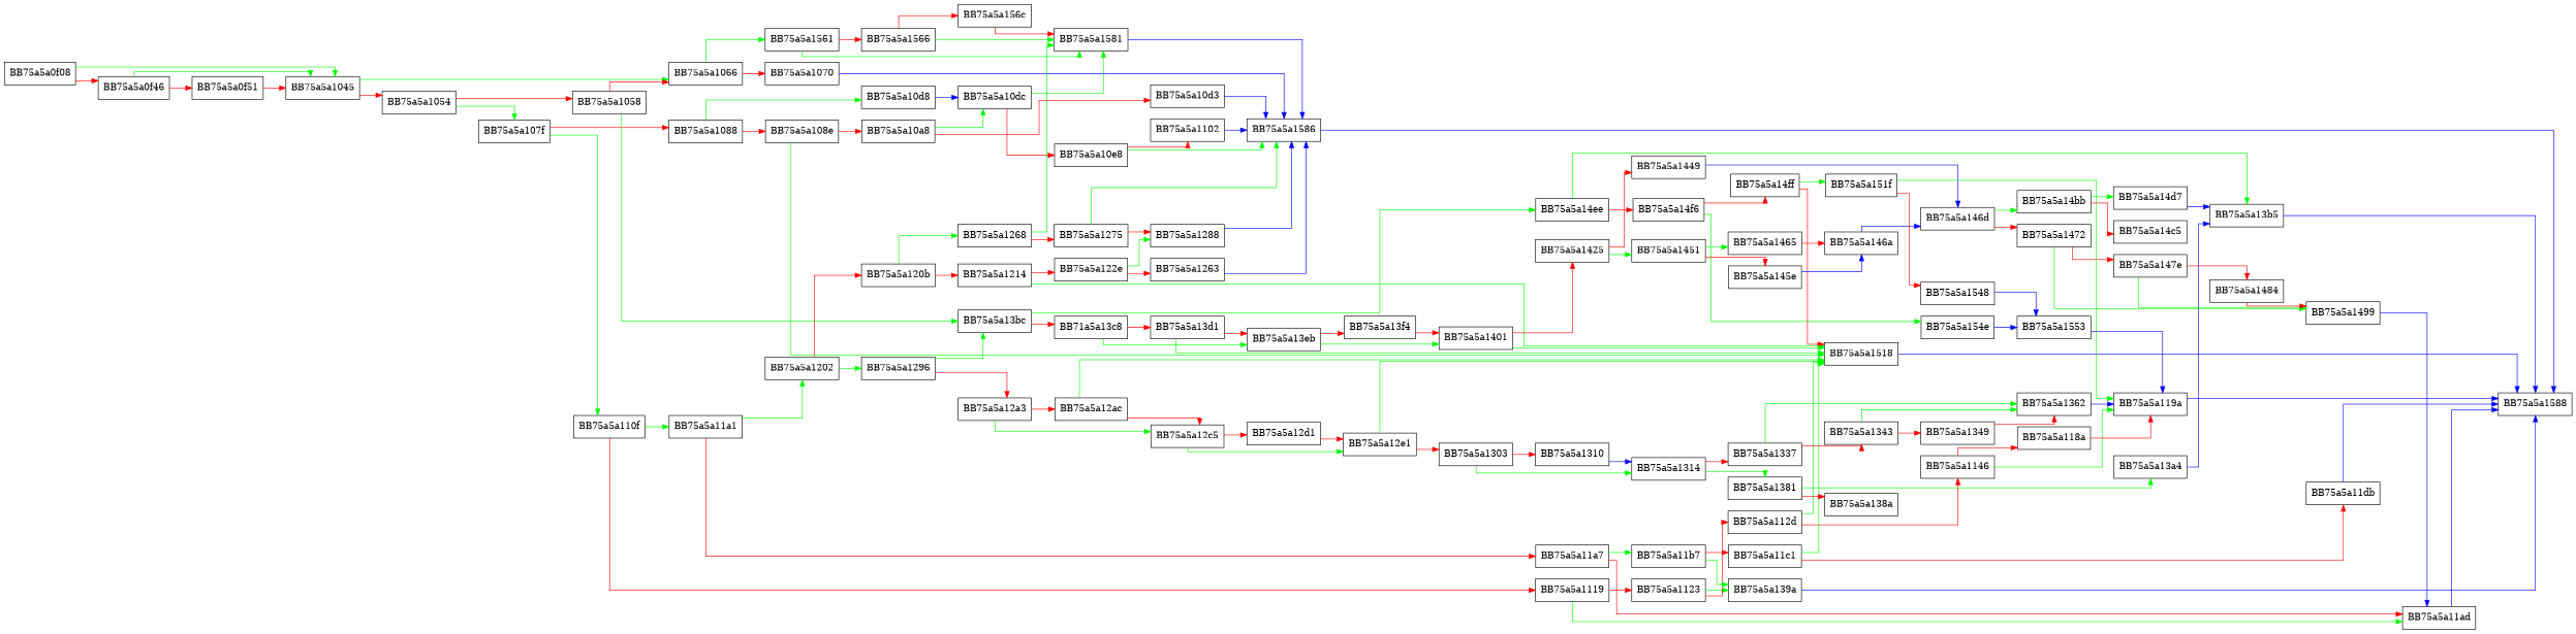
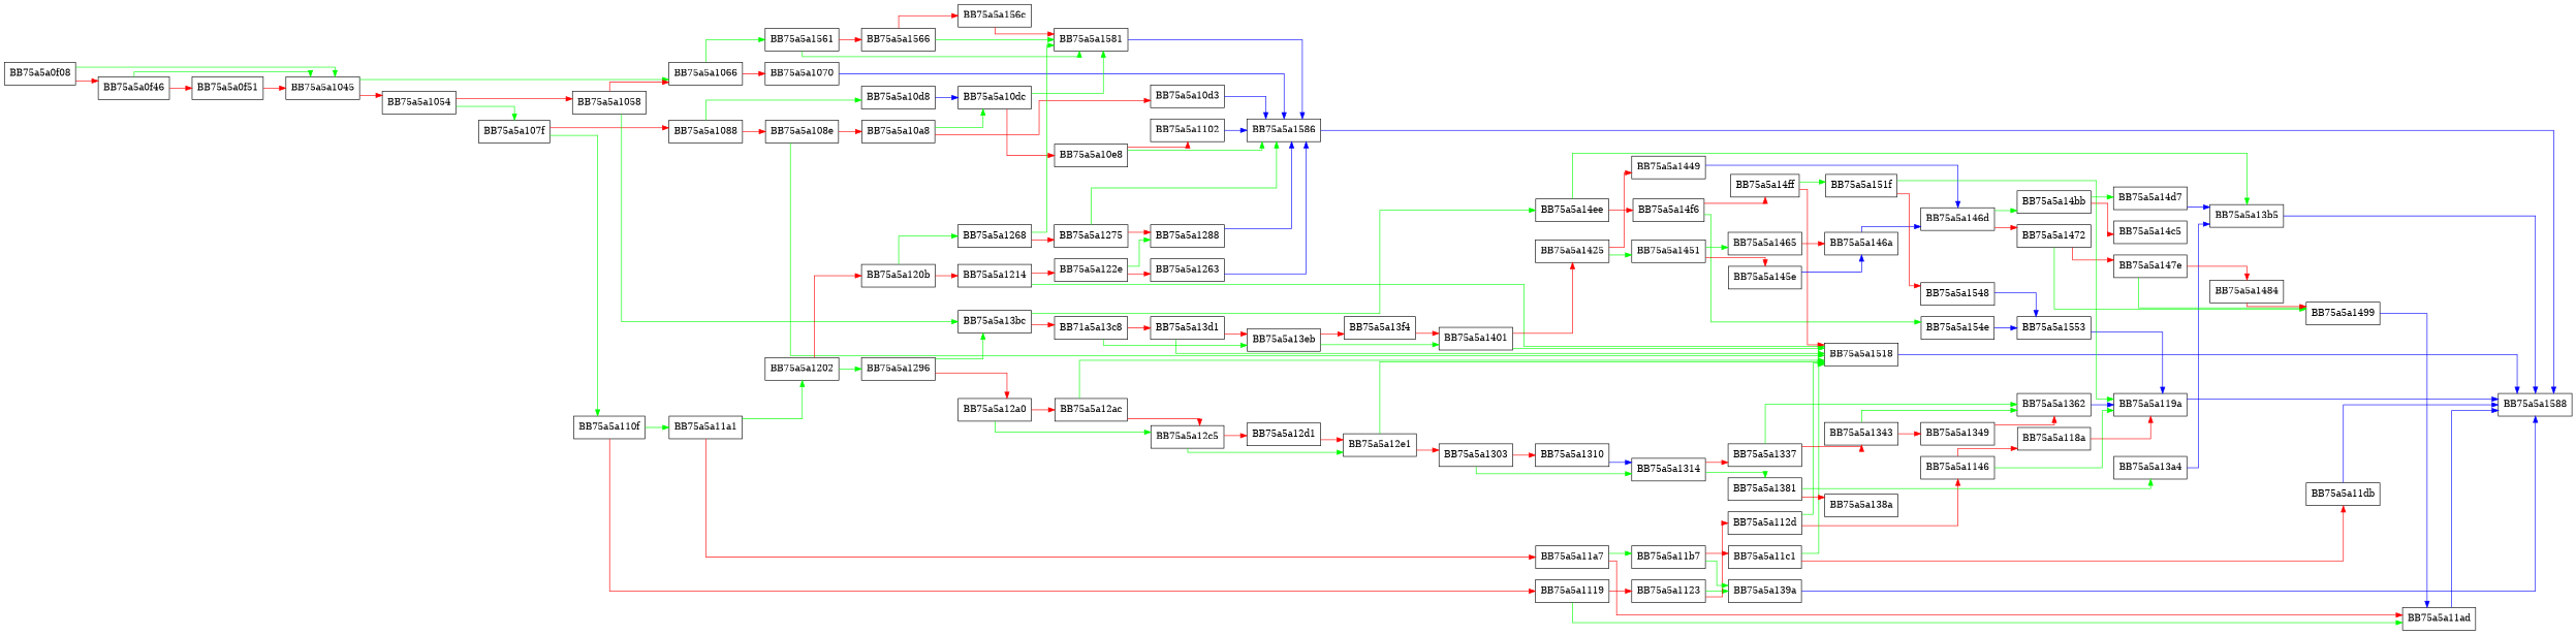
  digraph {
    rankdir=LR
    splines=ortho
    node [shape=box]
    edge [color=red]
    BB75a5a0f08
    BB75a5a1045
    BB75a5a0f46
    BB75a5a1066
    BB75a5a1054
    BB75a5a0f51
    BB75a5a1561
    BB75a5a1070
    BB75a5a107f
    BB75a5a1058
    BB75a5a1581
    BB75a5a1566
    BB75a5a1586
    BB75a5a110f
    BB75a5a1088
    BB75a5a13bc
    BB75a5a11a1
    BB75a5a1119
    BB75a5a10d8
    BB75a5a108e
    BB75a5a14ee
    n22 [label=BB71a5a13c8]
    BB75a5a13b5
    BB75a5a14f6
    BB75a5a13eb
    BB75a5a13d1
    BB75a5a156c
    BB75a5a1588
    BB75a5a1202
    BB75a5a11a7
    BB75a5a11ad
    BB75a5a1123
    BB75a5a10dc
    BB75a5a1518
    BB75a5a10a8
    BB75a5a10e8
    BB75a5a10d3
    BB75a5a1102
    BB75a5a1296
    BB75a5a120b
    BB75a5a11b7
    BB75a5a139a
    BB75a5a112d
    BB75a5a1146
    BB75a5a119a
    BB75a5a118a
-   BB75a5a12a0 [label=BB75a5a12a3]
+   BB75a5a12a0
    BB75a5a1268
    BB75a5a1214
    BB75a5a11c1
    BB75a5a11db
    BB75a5a12c5
    BB75a5a12ac
    BB75a5a1275
    BB75a5a122e
    BB75a5a1288
    BB75a5a1263
    BB75a5a12e1
    BB75a5a12d1
    BB75a5a1303
    BB75a5a1314
    BB75a5a1310
    BB75a5a1381
    BB75a5a1337
    BB75a5a13a4
    BB75a5a138a
    BB75a5a1362
    BB75a5a1343
    BB75a5a1349
    BB75a5a154e
    BB75a5a14ff
    BB75a5a1401
    BB75a5a13f4
    BB75a5a1425
    BB75a5a1451
    BB75a5a1449
    BB75a5a1465
    BB75a5a145e
    BB75a5a146d
    BB75a5a146a
    BB75a5a14bb
    BB75a5a1472
    BB75a5a14d7
    BB75a5a14c5
    BB75a5a1499
    BB75a5a147e
    BB75a5a1484
    BB75a5a1553
    BB75a5a151f
    BB75a5a1548
    BB75a5a0f08 -> BB75a5a1045 [color=green]
    BB75a5a0f08 -> BB75a5a0f46
    BB75a5a1045 -> BB75a5a1066 [color=green]
    BB75a5a1045 -> BB75a5a1054
    BB75a5a0f46 -> BB75a5a1045 [color=green]
    BB75a5a0f46 -> BB75a5a0f51
    BB75a5a1066 -> BB75a5a1561 [color=green]
    BB75a5a1066 -> BB75a5a1070
    BB75a5a1054 -> BB75a5a107f [color=green]
    BB75a5a1054 -> BB75a5a1058
    BB75a5a0f51 -> BB75a5a1045
    BB75a5a1561 -> BB75a5a1581 [color=green]
    BB75a5a1561 -> BB75a5a1566
    BB75a5a1070 -> BB75a5a1586 [color=blue]
    BB75a5a107f -> BB75a5a110f [color=green]
    BB75a5a107f -> BB75a5a1088
    BB75a5a1058 -> BB75a5a1066
    BB75a5a1058 -> BB75a5a13bc [color=green]
    BB75a5a1581 -> BB75a5a1586 [color=blue]
    BB75a5a1566 -> BB75a5a1581 [color=green]
    BB75a5a1566 -> BB75a5a156c
    BB75a5a1586 -> BB75a5a1588 [color=blue]
    BB75a5a110f -> BB75a5a11a1 [color=green]
    BB75a5a110f -> BB75a5a1119
    BB75a5a1088 -> BB75a5a10d8 [color=green]
    BB75a5a1088 -> BB75a5a108e
    BB75a5a13bc -> BB75a5a14ee [color=green]
    BB75a5a13bc -> n22
    BB75a5a11a1 -> BB75a5a1202 [color=green]
    BB75a5a11a1 -> BB75a5a11a7
    BB75a5a1119 -> BB75a5a11ad [color=green]
    BB75a5a1119 -> BB75a5a1123
    BB75a5a10d8 -> BB75a5a10dc [color=blue]
    BB75a5a108e -> BB75a5a1518 [color=green]
    BB75a5a108e -> BB75a5a10a8
    BB75a5a14ee -> BB75a5a13b5 [color=green]
    BB75a5a14ee -> BB75a5a14f6
    n22 -> BB75a5a13eb [color=green]
    n22 -> BB75a5a13d1
    BB75a5a13b5 -> BB75a5a1588 [color=blue]
    BB75a5a14f6 -> BB75a5a154e [color=green]
    BB75a5a14f6 -> BB75a5a14ff
    BB75a5a13eb -> BB75a5a1401 [color=green]
    BB75a5a13eb -> BB75a5a13f4
    BB75a5a13d1 -> BB75a5a13eb
    BB75a5a13d1 -> BB75a5a1518 [color=green]
    BB75a5a156c -> BB75a5a1581
    BB75a5a1202 -> BB75a5a1296 [color=green]
    BB75a5a1202 -> BB75a5a120b
    BB75a5a11a7 -> BB75a5a11ad
    BB75a5a11a7 -> BB75a5a11b7 [color=green]
    BB75a5a11ad -> BB75a5a1588 [color=blue]
    BB75a5a1123 -> BB75a5a139a [color=green]
    BB75a5a1123 -> BB75a5a112d
    BB75a5a10dc -> BB75a5a1581 [color=green]
    BB75a5a10dc -> BB75a5a10e8
    BB75a5a1518 -> BB75a5a1588 [color=blue]
    BB75a5a10a8 -> BB75a5a10dc [color=green]
    BB75a5a10a8 -> BB75a5a10d3
    BB75a5a10e8 -> BB75a5a1586 [color=green]
    BB75a5a10e8 -> BB75a5a1102
    BB75a5a10d3 -> BB75a5a1586 [color=blue]
    BB75a5a1102 -> BB75a5a1586 [color=blue]
    BB75a5a1296 -> BB75a5a13bc [color=green]
    BB75a5a1296 -> BB75a5a12a0
    BB75a5a120b -> BB75a5a1268 [color=green]
    BB75a5a120b -> BB75a5a1214
    BB75a5a11b7 -> BB75a5a139a [color=green]
    BB75a5a11b7 -> BB75a5a11c1
    BB75a5a139a -> BB75a5a1588 [color=blue]
    BB75a5a112d -> BB75a5a1518 [color=green]
    BB75a5a112d -> BB75a5a1146
    BB75a5a1146 -> BB75a5a119a [color=green]
    BB75a5a1146 -> BB75a5a118a
    BB75a5a119a -> BB75a5a1588 [color=blue]
    BB75a5a118a -> BB75a5a119a
    BB75a5a12a0 -> BB75a5a12c5 [color=green]
    BB75a5a12a0 -> BB75a5a12ac
    BB75a5a1268 -> BB75a5a1581 [color=green]
    BB75a5a1268 -> BB75a5a1275
    BB75a5a1214 -> BB75a5a1518 [color=green]
    BB75a5a1214 -> BB75a5a122e
    BB75a5a11c1 -> BB75a5a1518 [color=green]
    BB75a5a11c1 -> BB75a5a11db
    BB75a5a11db -> BB75a5a1588 [color=blue]
    BB75a5a12c5 -> BB75a5a12e1 [color=green]
    BB75a5a12c5 -> BB75a5a12d1
    BB75a5a12ac -> BB75a5a1518 [color=green]
    BB75a5a12ac -> BB75a5a12c5
    BB75a5a1275 -> BB75a5a1586 [color=green]
    BB75a5a1275 -> BB75a5a1288
    BB75a5a122e -> BB75a5a1288 [color=green]
    BB75a5a122e -> BB75a5a1263
    BB75a5a1288 -> BB75a5a1586 [color=blue]
    BB75a5a1263 -> BB75a5a1586 [color=blue]
    BB75a5a12e1 -> BB75a5a1518 [color=green]
    BB75a5a12e1 -> BB75a5a1303
    BB75a5a12d1 -> BB75a5a12e1
    BB75a5a1303 -> BB75a5a1314 [color=green]
    BB75a5a1303 -> BB75a5a1310
    BB75a5a1314 -> BB75a5a1381 [color=green]
    BB75a5a1314 -> BB75a5a1337
    BB75a5a1310 -> BB75a5a1314 [color=blue]
    BB75a5a1381 -> BB75a5a13a4 [color=green]
    BB75a5a1381 -> BB75a5a138a
    BB75a5a1337 -> BB75a5a1362 [color=green]
    BB75a5a1337 -> BB75a5a1343
    BB75a5a13a4 -> BB75a5a13b5 [color=blue]
    BB75a5a1362 -> BB75a5a119a [color=blue]
    BB75a5a1343 -> BB75a5a1362 [color=green]
    BB75a5a1343 -> BB75a5a1349
    BB75a5a1349 -> BB75a5a1362
    BB75a5a154e -> BB75a5a1553 [color=blue]
    BB75a5a14ff -> BB75a5a1518
    BB75a5a14ff -> BB75a5a151f [color=green]
    BB75a5a1401 -> BB75a5a1518 [color=green]
    BB75a5a1401 -> BB75a5a1425
    BB75a5a13f4 -> BB75a5a1401
    BB75a5a1425 -> BB75a5a1451 [color=green]
    BB75a5a1425 -> BB75a5a1449
    BB75a5a1451 -> BB75a5a1465 [color=green]
    BB75a5a1451 -> BB75a5a145e
    BB75a5a1449 -> BB75a5a146d [color=blue]
    BB75a5a1465 -> BB75a5a146a
    BB75a5a145e -> BB75a5a146a [color=blue]
    BB75a5a146d -> BB75a5a14bb [color=green]
    BB75a5a146d -> BB75a5a1472
    BB75a5a146a -> BB75a5a146d [color=blue]
    BB75a5a14bb -> BB75a5a14d7 [color=green]
    BB75a5a14bb -> BB75a5a14c5
    BB75a5a1472 -> BB75a5a1499 [color=green]
    BB75a5a1472 -> BB75a5a147e
    BB75a5a14d7 -> BB75a5a13b5 [color=blue]
    BB75a5a1499 -> BB75a5a11ad [color=blue]
    BB75a5a147e -> BB75a5a1499 [color=green]
    BB75a5a147e -> BB75a5a1484
    BB75a5a1484 -> BB75a5a1499
    BB75a5a1553 -> BB75a5a119a [color=blue]
    BB75a5a151f -> BB75a5a119a [color=green]
    BB75a5a151f -> BB75a5a1548
    BB75a5a1548 -> BB75a5a1553 [color=blue]
  }
